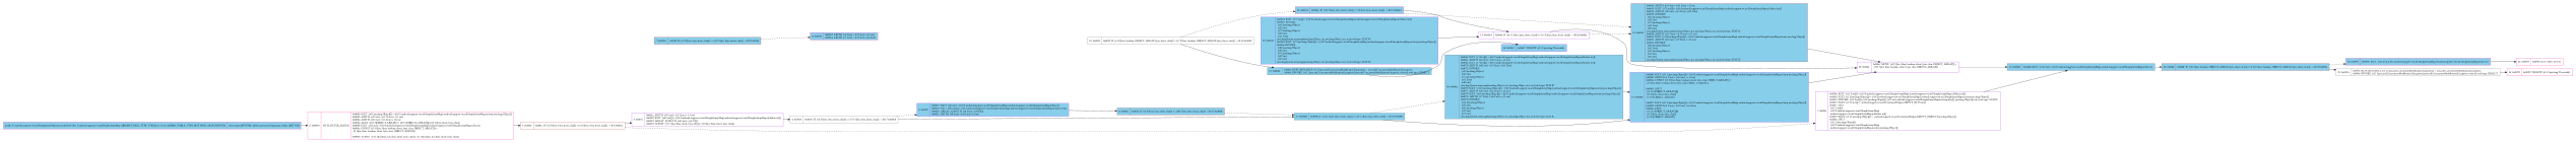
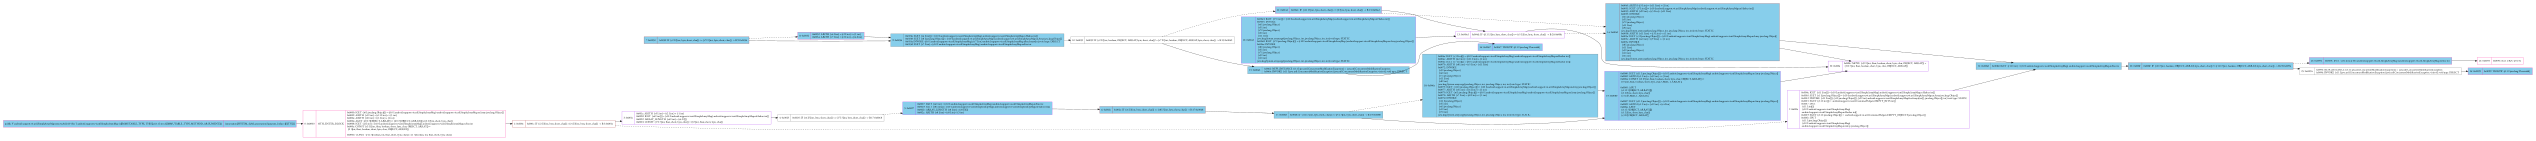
  digraph {
    fontname="EB Garamond"
    rankdir=LR
    node [color=purple fillcolor=skyblue fontname="EB Garamond" shape=record style=filled]
    edge [fontname="EB Garamond"]
    n1 [color=deeppink fillcolor=white label="{0\:\ 0x0000|MTH_ENTER_BLOCK\l|0x0000: IGET  (r0 I:java.lang.Object[]) = (r10 I:android.support.v4.util.SimpleArrayMap) android.support.v4.util.SimpleArrayMap.mArray java.lang.Object[] \l0x0002: ARITH  (r1 I:int) = (r11 I:int) \<\< (1 int) \l0x0004: ARITH  (r2 I:int) = (r1 I:int) + (1 int) \l0x0006: AGET  (r0 I:?[OBJECT, ARRAY]) = (r0 I:?[OBJECT, ARRAY][]), (r2 I:?[int, short, byte, char]) \l0x0008: IGET  (r2 I:int) = (r10 I:android.support.v4.util.SimpleArrayMap) android.support.v4.util.SimpleArrayMap.mSize int \l0x000a: CONST  (r3 I:?[int, float, boolean, short, byte, char, OBJECT, ARRAY]) = \l  (0 ?[int, float, boolean, short, byte, char, OBJECT, ARRAY])\l \l0x000b: CONST  (r4 I:?[boolean, int, float, short, byte, char]) = (1 ?[boolean, int, float, short, byte, char]) \l}"]
    n2 [color=brown fillcolor=white label="{1\:\ 0x000c|0x000c: IF  (r2 I:?[int, byte, short, char]) \> (r4 I:?[int, byte, short, char])  \-\> B:3:0x001e \l}"]
    n3 [fillcolor=white label="{2\:\ 0x000e|0x000e: IGET  (r11 I:int[]) = (r10 I:android.support.v4.util.SimpleArrayMap) android.support.v4.util.SimpleArrayMap.mHashes int[] \l0x0010: IGET  (r1 I:java.lang.Object[]) = (r10 I:android.support.v4.util.SimpleArrayMap) android.support.v4.util.SimpleArrayMap.mArray java.lang.Object[] \l0x0012: INVOKE  (r11 I:int[]), (r1 I:java.lang.Object[]), (r2 I:int) android.support.v4.util.SimpleArrayMap.freeArrays(int[], java.lang.Object[], int):void type: STATIC \l0x0015: SGET  (r11 I:int[]) =  android.support.v4.util.ContainerHelpers.EMPTY_INTS int[] \l0x0017: IPUT  \l  (r11 I:int[])\l  (r10 I:android.support.v4.util.SimpleArrayMap)\l android.support.v4.util.SimpleArrayMap.mHashes int[] \l0x0019: SGET  (r11 I:java.lang.Object[]) =  android.support.v4.util.ContainerHelpers.EMPTY_OBJECTS java.lang.Object[] \l0x001b: IPUT  \l  (r11 I:java.lang.Object[])\l  (r10 I:android.support.v4.util.SimpleArrayMap)\l android.support.v4.util.SimpleArrayMap.mArray java.lang.Object[] \l}"]
    n4 [fillcolor=white label="{3\:\ 0x001e|0x001e: ARITH  (r5 I:int) = (r2 I:int) + (\-1 int) \l0x0020: IGET  (r6 I:int[]) = (r10 I:android.support.v4.util.SimpleArrayMap) android.support.v4.util.SimpleArrayMap.mHashes int[] \l0x0022: ARRAY_LENGTH  (r6 I:int) = (r6 I:?[]) \l0x0023: CONST  (r7 I:?[int, float, short, byte, char]) = (8 ?[int, float, short, byte, char]) \l}"]
    n5 [color=gray40 label="{21\:\ 0x008d|0x008d: IGET  (r11 I:int) = (r10 I:android.support.v4.util.SimpleArrayMap) android.support.v4.util.SimpleArrayMap.mSize int \l}"]
    n6 [color=gray40 fillcolor=white label="{4\:\ 0x0025|0x0025: IF  (r6 I:?[int, byte, short, char]) \<= (r7 I:?[int, byte, short, char])  \-\> B:17:0x0068 \l}"]
    n7 [color=brown label="{22\:\ 0x008f|0x008f: IF  (r2 I:?[int, boolean, OBJECT, ARRAY, byte, short, char]) != (r11 I:?[int, boolean, OBJECT, ARRAY, byte, short, char])  \-\> B:25:0x0094 \l}"]
    n8 [label="{5\:\ 0x0027|0x0027: IGET  (r6 I:int) = (r10 I:android.support.v4.util.SimpleArrayMap) android.support.v4.util.SimpleArrayMap.mSize int \l0x0029: IGET  (r8 I:int[]) = (r10 I:android.support.v4.util.SimpleArrayMap) android.support.v4.util.SimpleArrayMap.mHashes int[] \l0x002b: ARRAY_LENGTH  (r8 I:int) = (r8 I:?[]) \l0x002c: ARITH  (r8 I:int) = (r8 I:int) \/ (3 int) \l}"]
    n9 [color=gray40 label="{17\:\ 0x0068|0x0068: IF  (r11 I:?[int, byte, short, char]) \>= (r5 I:?[int, byte, short, char])  \-\> B:19:0x0080 \l}"]
    n10 [color=brown label="{6\:\ 0x002e|0x002e: IF  (r6 I:?[int, byte, short, char]) \>= (r8 I:?[int, byte, short, char])  \-\> B:17:0x0068 \l}"]
    n11 [color=gray40 label="{18\:\ 0x006a|0x006a: IGET  (r3 I:int[]) = (r10 I:android.support.v4.util.SimpleArrayMap) android.support.v4.util.SimpleArrayMap.mHashes int[] \l0x006c: ARITH  (r6 I:int) = (r11 I:int) + (1 int) \l0x006e: IGET  (r7 I:int[]) = (r10 I:android.support.v4.util.SimpleArrayMap) android.support.v4.util.SimpleArrayMap.mHashes int[] \l0x0070: ARITH  (r8 I:int) = (r5 I:int) \- (r11 I:int) \l0x0072: INVOKE  \l  (r3 I:java.lang.Object)\l  (r6 I:int)\l  (r7 I:java.lang.Object)\l  (r11 I:int)\l  (r8 I:int)\l java.lang.System.arraycopy(java.lang.Object, int, java.lang.Object, int, int):void type: STATIC \l0x0075: IGET  (r11 I:java.lang.Object[]) = (r10 I:android.support.v4.util.SimpleArrayMap) android.support.v4.util.SimpleArrayMap.mArray java.lang.Object[] \l0x0077: ARITH  (r3 I:int) = (r6 I:int) \<\< (1 int) \l0x0079: IGET  (r6 I:java.lang.Object[]) = (r10 I:android.support.v4.util.SimpleArrayMap) android.support.v4.util.SimpleArrayMap.mArray java.lang.Object[] \l0x007b: ARITH  (r7 I:int) = (r8 I:int) \<\< (1 int) \l0x007d: INVOKE  \l  (r11 I:java.lang.Object)\l  (r3 I:int)\l  (r6 I:java.lang.Object)\l  (r1 I:int)\l  (r7 I:int)\l java.lang.System.arraycopy(java.lang.Object, int, java.lang.Object, int, int):void type: STATIC \l}"]
    n12 [label="{19\:\ 0x0080|0x0080: IGET  (r11 I:java.lang.Object[]) = (r10 I:android.support.v4.util.SimpleArrayMap) android.support.v4.util.SimpleArrayMap.mArray java.lang.Object[] \l0x0082: ARITH  (r1 I:int) = (r5 I:int) \<\< (1 int) \l0x0084: CONST  (r3 I:?[int, float, boolean, short, byte, char, OBJECT, ARRAY]) = \l  (0 ?[int, float, boolean, short, byte, char, OBJECT, ARRAY])\l \l0x0085: APUT  \l  (r11 I:?[OBJECT, ARRAY][])\l  (r1 I:?[int, short, byte, char])\l  (r3 I:?[OBJECT, ARRAY])\l \l0x0087: IGET  (r11 I:java.lang.Object[]) = (r10 I:android.support.v4.util.SimpleArrayMap) android.support.v4.util.SimpleArrayMap.mArray java.lang.Object[] \l0x0089: ARITH  (r1 I:int) = (r1 I:int) + (r4 I:int) \l0x008a: APUT  \l  (r11 I:?[OBJECT, ARRAY][])\l  (r1 I:?[int, short, byte, char])\l  (r3 I:?[OBJECT, ARRAY])\l \l}"]
    n13 [color=brown label="{7\:\ 0x0030|0x0030: IF  (r2 I:?[int, byte, short, char]) \<= (r7 I:?[int, byte, short, char])  \-\> B:9:0x0036 \l}"]
    n14 [color=deeppink label="{8\:\ 0x0032|0x0032: ARITH  (r6 I:int) = (r2 I:int) \>\> (1 int) \l0x0034: ARITH  (r7 I:int) = (r2 I:int) + (r6 I:int) \l}"]
+   n15 [color=gray40 label="{9\:\ 0x0036|0x0036: IGET  (r6 I:int[]) = (r10 I:android.support.v4.util.SimpleArrayMap) android.support.v4.util.SimpleArrayMap.mHashes int[] \l0x0038: IGET  (r8 I:java.lang.Object[]) = (r10 I:android.support.v4.util.SimpleArrayMap) android.support.v4.util.SimpleArrayMap.mArray java.lang.Object[] \l0x003a: INVOKE  (r10 I:android.support.v4.util.SimpleArrayMap), (r7 I:int) android.support.v4.util.SimpleArrayMap.allocArrays(int):void type: DIRECT \l0x003d: IGET  (r7 I:int) = (r10 I:android.support.v4.util.SimpleArrayMap) android.support.v4.util.SimpleArrayMap.mSize int \l}"]
    n16 [color=gray40 fillcolor=white label="{10\:\ 0x003f|0x003f: IF  (r2 I:?[int, boolean, OBJECT, ARRAY, byte, short, char]) != (r7 I:?[int, boolean, OBJECT, ARRAY, byte, short, char])  \-\> B:15:0x0062 \l}"]
    n17 [color=deeppink label="{11\:\ 0x0041|0x0041: IF  (r11 I:?[int, byte, short, char]) \<= (0 ?[int, byte, short, char])  \-\> B:13:0x004d \l}"]
    n18 [color=gray40 label="{15\:\ 0x0062|0x0062: NEW_INSTANCE  (r11 I:java.util.ConcurrentModificationException) =  java.util.ConcurrentModificationException \l0x0064: INVOKE  (r11 I:java.util.ConcurrentModificationException) java.util.ConcurrentModificationException.\<init\>():void type: DIRECT \l}"]
    n19 [fillcolor=white label="{13\:\ 0x004d|0x004d: IF  (r11 I:?[int, byte, short, char]) \>= (r5 I:?[int, byte, short, char])  \-\> B:20:0x008c \l}"]
    n20 [color=brown label="{14\:\ 0x004f|0x004f: ARITH  (r3 I:int) = (r11 I:int) + (1 int) \l0x0051: IGET  (r7 I:int[]) = (r10 I:android.support.v4.util.SimpleArrayMap) android.support.v4.util.SimpleArrayMap.mHashes int[] \l0x0053: ARITH  (r9 I:int) = (r5 I:int) \- (r11 I:int) \l0x0055: INVOKE  \l  (r6 I:java.lang.Object)\l  (r3 I:int)\l  (r7 I:java.lang.Object)\l  (r11 I:int)\l  (r9 I:int)\l java.lang.System.arraycopy(java.lang.Object, int, java.lang.Object, int, int):void type: STATIC \l0x0058: ARITH  (r11 I:int) = (r3 I:int) \<\< (1 int) \l0x005a: IGET  (r3 I:java.lang.Object[]) = (r10 I:android.support.v4.util.SimpleArrayMap) android.support.v4.util.SimpleArrayMap.mArray java.lang.Object[] \l0x005c: ARITH  (r4 I:int) = (r9 I:int) \<\< (1 int) \l0x005e: INVOKE  \l  (r8 I:java.lang.Object)\l  (r11 I:int)\l  (r3 I:java.lang.Object)\l  (r1 I:int)\l  (r4 I:int)\l java.lang.System.arraycopy(java.lang.Object, int, java.lang.Object, int, int):void type: STATIC \l}"]
    n21 [label="{16\:\ 0x0067|0x0067: THROW  (r11 I:java.lang.Throwable) \l}"]
    n22 [label="{12\:\ 0x0043|0x0043: IGET  (r7 I:int[]) = (r10 I:android.support.v4.util.SimpleArrayMap) android.support.v4.util.SimpleArrayMap.mHashes int[] \l0x0045: INVOKE  \l  (r6 I:java.lang.Object)\l  (r3 I:int)\l  (r7 I:java.lang.Object)\l  (r3 I:int)\l  (r11 I:int)\l java.lang.System.arraycopy(java.lang.Object, int, java.lang.Object, int, int):void type: STATIC \l0x0048: IGET  (r7 I:java.lang.Object[]) = (r10 I:android.support.v4.util.SimpleArrayMap) android.support.v4.util.SimpleArrayMap.mArray java.lang.Object[] \l0x004a: INVOKE  \l  (r8 I:java.lang.Object)\l  (r3 I:int)\l  (r7 I:java.lang.Object)\l  (r3 I:int)\l  (r1 I:int)\l java.lang.System.arraycopy(java.lang.Object, int, java.lang.Object, int, int):void type: STATIC \l}"]
    n23 [fillcolor=white label="{20\:\ 0x008c|0x008c: MOVE  (r3 I:?[int, float, boolean, short, byte, char, OBJECT, ARRAY]) = \l  (r5 I:?[int, float, boolean, short, byte, char, OBJECT, ARRAY])\l \l}"]
    n24 [color=deeppink label="{23\:\ 0x0091|0x0091: IPUT  (r3 I:int), (r10 I:android.support.v4.util.SimpleArrayMap) android.support.v4.util.SimpleArrayMap.mSize int \l}"]
    n25 [color=gray40 fillcolor=white label="{25\:\ 0x0094|0x0094: NEW_INSTANCE  (r11 I:java.util.ConcurrentModificationException) =  java.util.ConcurrentModificationException \l0x0096: INVOKE  (r11 I:java.util.ConcurrentModificationException) java.util.ConcurrentModificationException.\<init\>():void type: DIRECT \l}"]
    n26 [color=deeppink fillcolor=white label="{24\:\ 0x0093|0x0093: RETURN  (r0 I:V) \l}"]
-   n27 [color=deeppink fillcolor=white label="{26\:\ 0x0099|0x0099: THROW  (r11 I:java.lang.Throwable) \l}"]
+   n27 [color=deeppink label="{26\:\ 0x0099|0x0099: THROW  (r11 I:java.lang.Throwable) \l}"]
    n28 [color=deeppink label="{public V android.support.v4.util.SimpleArrayMap.removeAt((r10 'this' I:android.support.v4.util.SimpleArrayMap A[IMMUTABLE_TYPE, THIS]), (r11 I:int A[IMMUTABLE_TYPE, METHOD_ARGUMENT]))  | Annotation[SYSTEM, dalvik.annotation.Signature, \{value=[(I)TV;]\}]\l}"]
    n1 -> n2
    n2 -> n3 [style=dashed]
    n2 -> n4
    n3 -> n5
    n4 -> n6
    n5 -> n7
    n6 -> n8 [style=dashed]
-   n6 -> n9
    n7 -> n24 [style=dashed]
    n7 -> n25
    n8 -> n10
    n9 -> n11 [style=dashed]
    n9 -> n12
-   n10 -> n9 [style=dashed]
+   n10 -> n9
    n11 -> n12
    n12 -> n23
    n13 -> n14 [style=dashed]
+   n13 -> n15
+   n14 -> n15
+   n15 -> n16
    n16 -> n17 [style=dashed]
    n16 -> n18
    n17 -> n19
    n17 -> n20 [style=dashed]
    n18 -> n21
    n19 -> n20 [style=dashed]
    n19 -> n23
    n20 -> n23
    n22 -> n19
-   n23 -> n5
+   n20 -> n5
    n24 -> n26
    n25 -> n27
    n28 -> n1
  }
